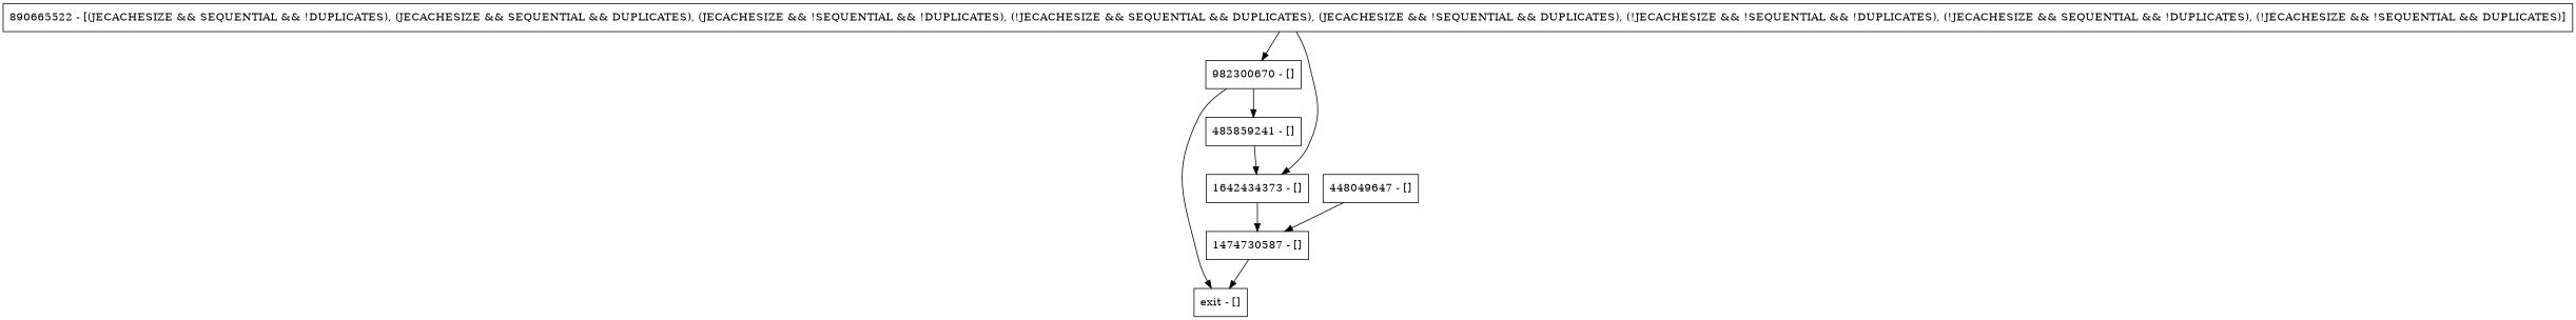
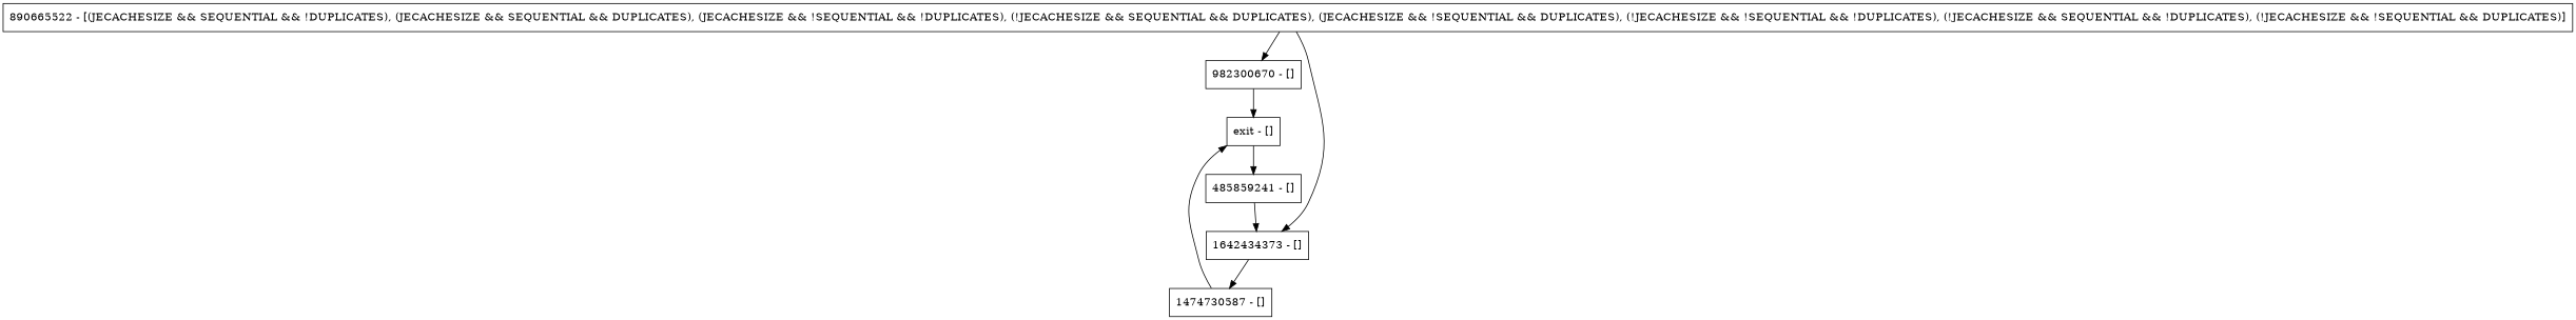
  digraph {
    node [shape=record]
    n1 [label="890665522 - [(JECACHESIZE && SEQUENTIAL && !DUPLICATES), (JECACHESIZE && SEQUENTIAL && DUPLICATES), (JECACHESIZE && !SEQUENTIAL && !DUPLICATES), (!JECACHESIZE && SEQUENTIAL && DUPLICATES), (JECACHESIZE && !SEQUENTIAL && DUPLICATES), (!JECACHESIZE && !SEQUENTIAL && !DUPLICATES), (!JECACHESIZE && SEQUENTIAL && !DUPLICATES), (!JECACHESIZE && !SEQUENTIAL && DUPLICATES)]"]
    n2 [label="982300670 - []"]
    n3 [label="1642434373 - []"]
    n4 [label="exit - []"]
    n5 [label="485859241 - []"]
    n6 [label="1474730587 - []"]
-   n7 [label="448049647 - []"]
    n1 -> n2
    n1 -> n3
    n2 -> n4
-   n2 -> n5
+   n4 -> n5
    n3 -> n6
    n5 -> n3
    n6 -> n4
-   n7 -> n6
  }
